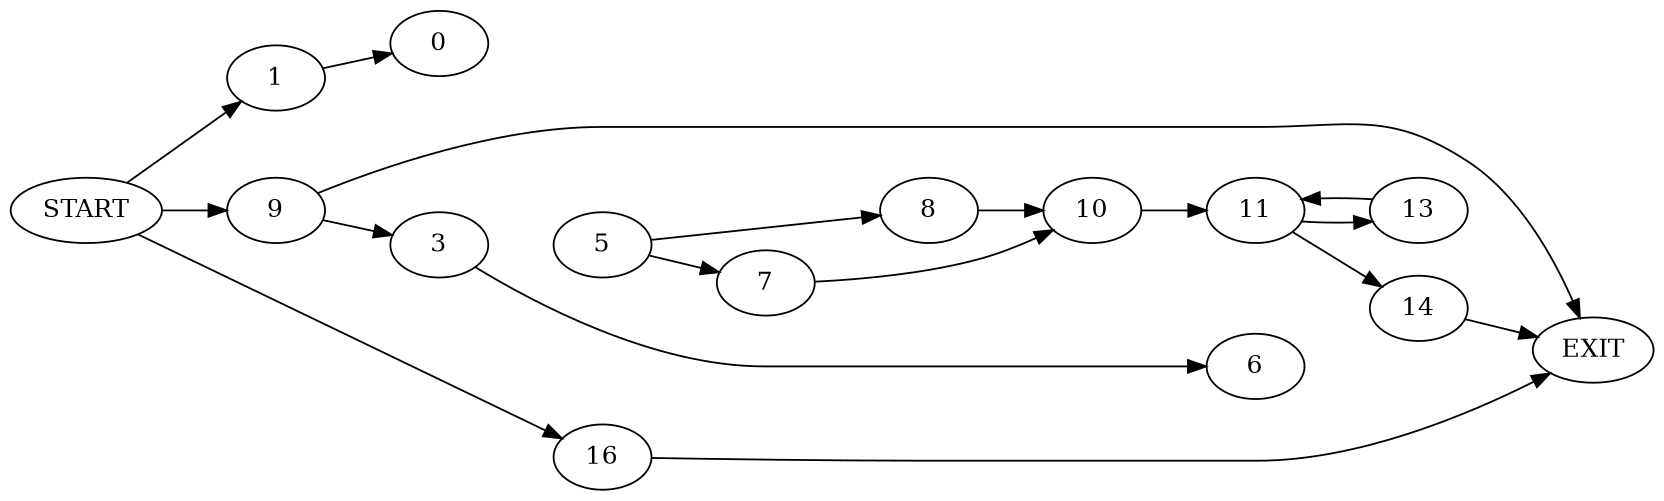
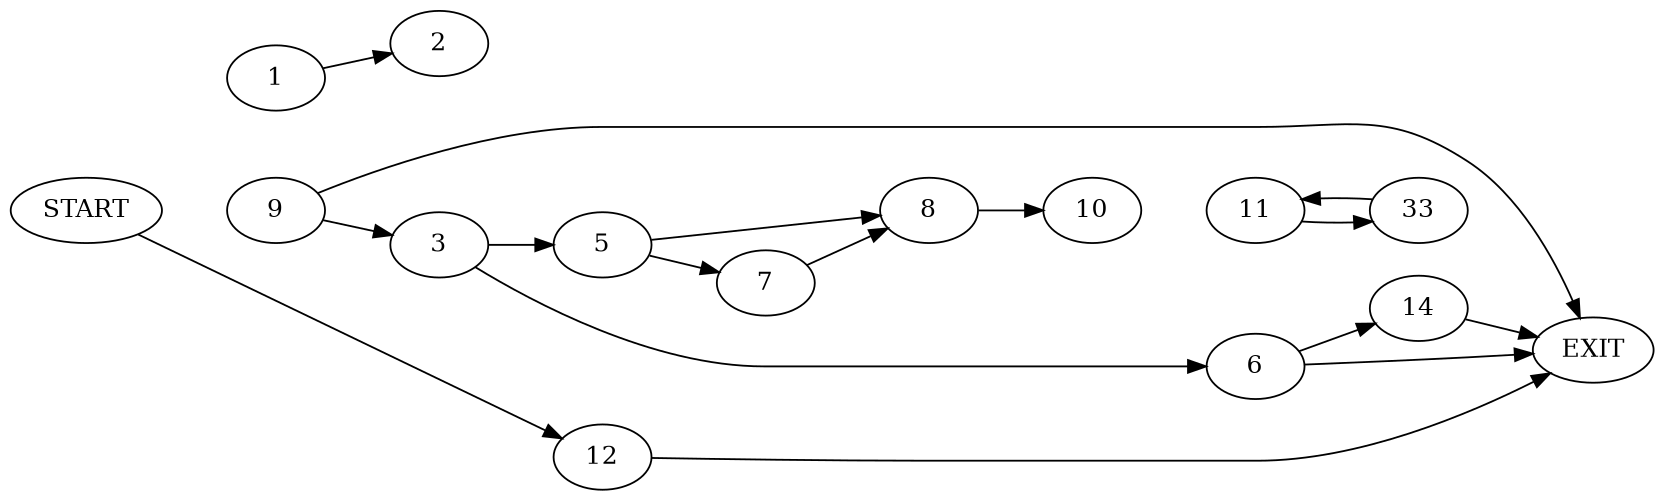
  digraph {
    rankdir=LR
    n1 [label=START]
    1
    9
-   12 [label=16]
-   2 [label=0]
+   12
+   2
    n6 [label=EXIT]
    3
    5
    6
    7
    8
    10
    11
-   13
+   13 [label=33]
    14
-   n1 -> 1
-   n1 -> 9
    n1 -> 12
    1 -> 2
    9 -> n6
    9 -> 3
    12 -> n6
+   3 -> 5
    3 -> 6
    5 -> 7
    5 -> 8
-   7 -> 10
+   6 -> n6
+   7 -> 8
    8 -> 10
-   10 -> 11
    11 -> 13
-   11 -> 14
+   6 -> 14
    13 -> 11
    14 -> n6
  }
